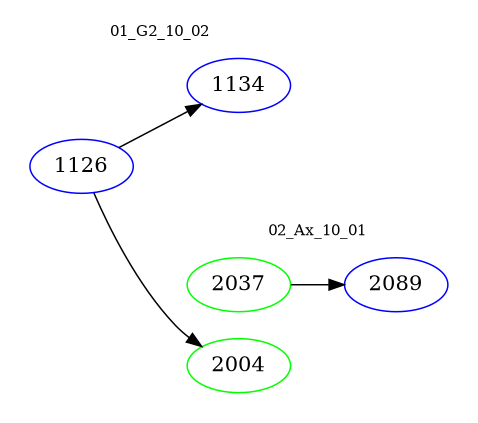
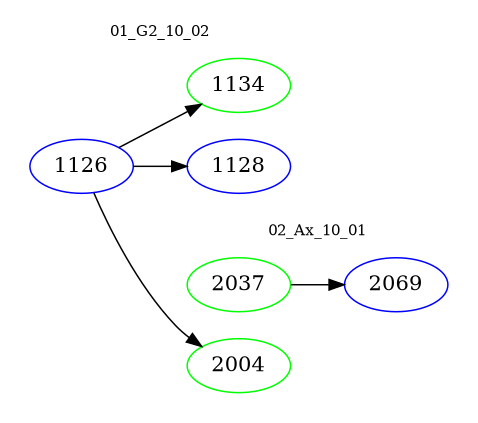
  digraph {
    rankdir=LR
    node [color=green]
    edge [color=black]
    n1 [label=2037]
    n2 [label=2004]
-   n3 [color=blue label=2089]
+   n3 [color=blue label=2069]
    n4 [color=blue label=1126]
-   n6 [color=blue label=1134]
+   n5 [color=blue label=1128]
+   n6 [label=1134]
    subgraph cluster_1 {
      color=white
      fontsize=10
      label="02_Ax_10_01"
      n1
      n2
      n3
    }
    subgraph cluster_2 {
      color=white
      fontsize=10
      label="01_G2_10_02"
      n4
+     n5
      n6
    }
    n1 -> n3
    n4 -> n2
+   n4 -> n5
    n4 -> n6
  }
